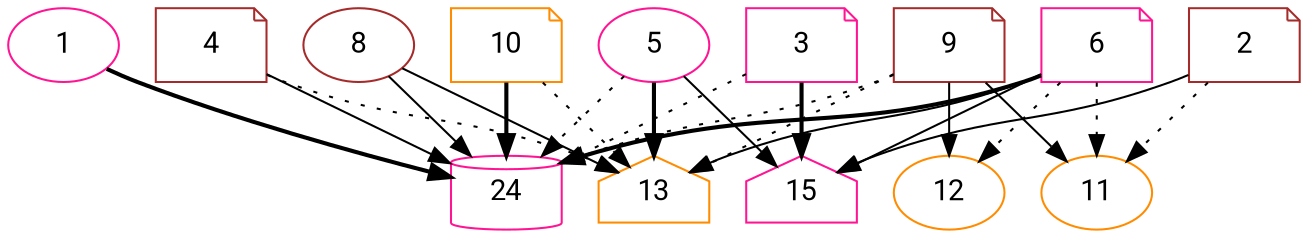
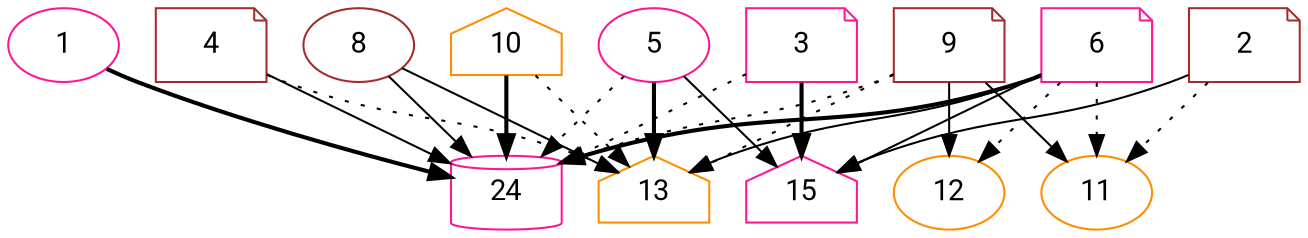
  digraph {
    fontname=Roboto
    node [alpha=0.05 color=deeppink fontname=Roboto shape=ellipse]
    edge [fontname=Roboto style=dotted]
    1 [alpha=0.16 expect_size=33652736]
    n2 [expect_size=31102976 label=24 shape=cylinder]
    2 [color=brown expect_size=50214912 shape=note]
    11 [alpha=0.17 color=darkorange expect_size=11083776]
    15 [alpha=0.08 expect_size=46027776 shape=house]
    3 [alpha=0.08 expect_size=38893568 shape=note]
    4 [alpha=0.06 color=brown expect_size=33063936 shape=note]
    13 [alpha=0.06 color=darkorange expect_size=13307904 shape=house]
    5 [expect_size=13541376]
    6 [alpha=0.09 expect_size=44040192 shape=note]
    12 [alpha=0.10 color=darkorange expect_size=49277952]
    8 [alpha=0.01 color=brown expect_size=13383680]
    9 [alpha=0.03 color=brown expect_size=14113792 shape=note]
-   10 [alpha=0.11 color=darkorange expect_size=23022592 shape=note]
+   10 [alpha=0.11 color=darkorange expect_size=23022592 shape=house]
    1 -> n2 [style=bold]
    2 -> 11
    2 -> 15 [style=solid]
    3 -> n2
    3 -> 15 [style=bold]
    4 -> n2 [style=solid]
    4 -> 13
    5 -> n2
    5 -> 15 [style=solid]
    5 -> 13 [style=bold]
    6 -> n2 [style=bold]
    6 -> 11
    6 -> 15 [style=solid]
    6 -> 13 [style=solid]
    6 -> 12
    8 -> n2 [style=solid]
    8 -> 13 [style=solid]
    9 -> n2
    9 -> 11 [style=solid]
    9 -> 13
    9 -> 12 [style=solid]
    10 -> n2 [style=bold]
    10 -> 13
  }
